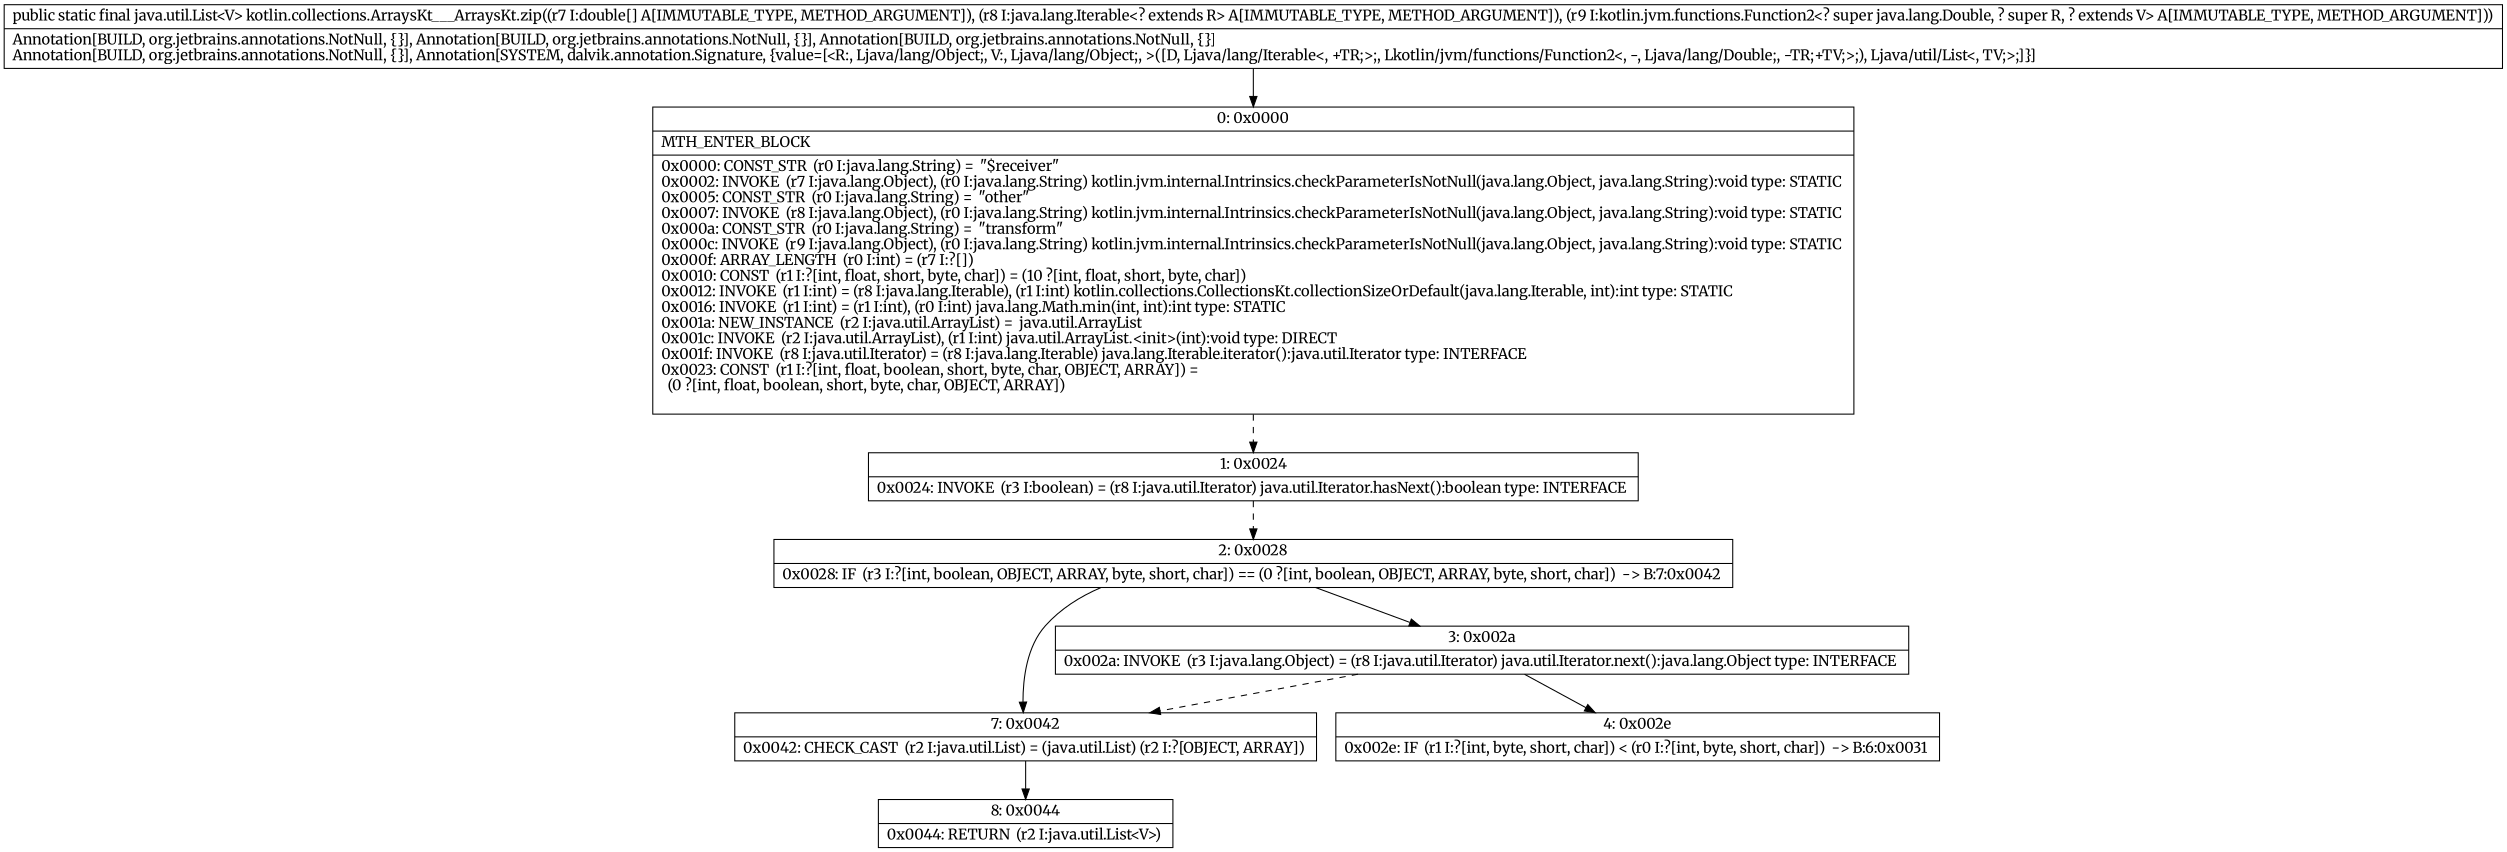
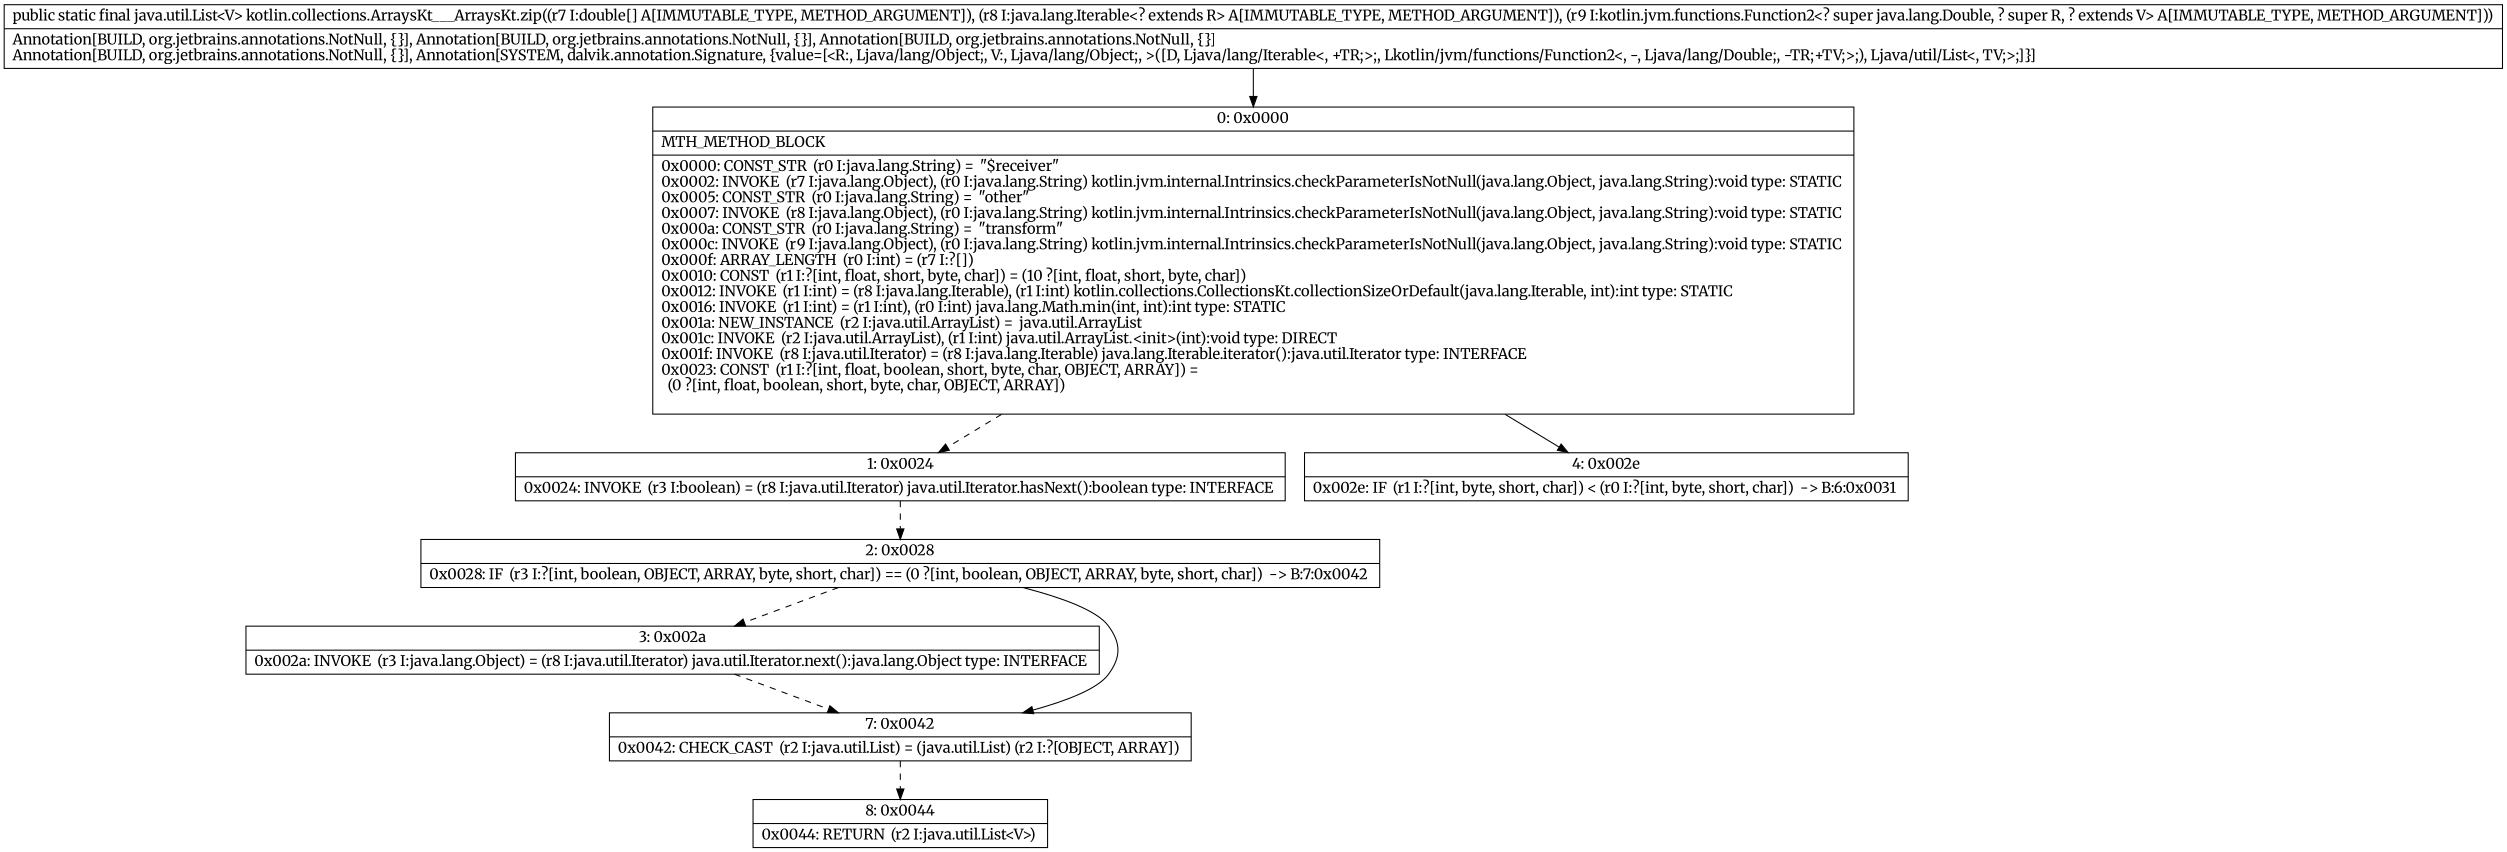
  digraph {
    fontname=Merriweather
    node [fontname=Merriweather shape=record]
    edge [fontname=Merriweather]
-   n1 [label="{0\:\ 0x0000|MTH_ENTER_BLOCK\l|0x0000: CONST_STR  (r0 I:java.lang.String) =  \"$receiver\" \l0x0002: INVOKE  (r7 I:java.lang.Object), (r0 I:java.lang.String) kotlin.jvm.internal.Intrinsics.checkParameterIsNotNull(java.lang.Object, java.lang.String):void type: STATIC \l0x0005: CONST_STR  (r0 I:java.lang.String) =  \"other\" \l0x0007: INVOKE  (r8 I:java.lang.Object), (r0 I:java.lang.String) kotlin.jvm.internal.Intrinsics.checkParameterIsNotNull(java.lang.Object, java.lang.String):void type: STATIC \l0x000a: CONST_STR  (r0 I:java.lang.String) =  \"transform\" \l0x000c: INVOKE  (r9 I:java.lang.Object), (r0 I:java.lang.String) kotlin.jvm.internal.Intrinsics.checkParameterIsNotNull(java.lang.Object, java.lang.String):void type: STATIC \l0x000f: ARRAY_LENGTH  (r0 I:int) = (r7 I:?[]) \l0x0010: CONST  (r1 I:?[int, float, short, byte, char]) = (10 ?[int, float, short, byte, char]) \l0x0012: INVOKE  (r1 I:int) = (r8 I:java.lang.Iterable), (r1 I:int) kotlin.collections.CollectionsKt.collectionSizeOrDefault(java.lang.Iterable, int):int type: STATIC \l0x0016: INVOKE  (r1 I:int) = (r1 I:int), (r0 I:int) java.lang.Math.min(int, int):int type: STATIC \l0x001a: NEW_INSTANCE  (r2 I:java.util.ArrayList) =  java.util.ArrayList \l0x001c: INVOKE  (r2 I:java.util.ArrayList), (r1 I:int) java.util.ArrayList.\<init\>(int):void type: DIRECT \l0x001f: INVOKE  (r8 I:java.util.Iterator) = (r8 I:java.lang.Iterable) java.lang.Iterable.iterator():java.util.Iterator type: INTERFACE \l0x0023: CONST  (r1 I:?[int, float, boolean, short, byte, char, OBJECT, ARRAY]) = \l  (0 ?[int, float, boolean, short, byte, char, OBJECT, ARRAY])\l \l}"]
+   n1 [label="{0\:\ 0x0000|MTH_METHOD_BLOCK\l|0x0000: CONST_STR  (r0 I:java.lang.String) =  \"$receiver\" \l0x0002: INVOKE  (r7 I:java.lang.Object), (r0 I:java.lang.String) kotlin.jvm.internal.Intrinsics.checkParameterIsNotNull(java.lang.Object, java.lang.String):void type: STATIC \l0x0005: CONST_STR  (r0 I:java.lang.String) =  \"other\" \l0x0007: INVOKE  (r8 I:java.lang.Object), (r0 I:java.lang.String) kotlin.jvm.internal.Intrinsics.checkParameterIsNotNull(java.lang.Object, java.lang.String):void type: STATIC \l0x000a: CONST_STR  (r0 I:java.lang.String) =  \"transform\" \l0x000c: INVOKE  (r9 I:java.lang.Object), (r0 I:java.lang.String) kotlin.jvm.internal.Intrinsics.checkParameterIsNotNull(java.lang.Object, java.lang.String):void type: STATIC \l0x000f: ARRAY_LENGTH  (r0 I:int) = (r7 I:?[]) \l0x0010: CONST  (r1 I:?[int, float, short, byte, char]) = (10 ?[int, float, short, byte, char]) \l0x0012: INVOKE  (r1 I:int) = (r8 I:java.lang.Iterable), (r1 I:int) kotlin.collections.CollectionsKt.collectionSizeOrDefault(java.lang.Iterable, int):int type: STATIC \l0x0016: INVOKE  (r1 I:int) = (r1 I:int), (r0 I:int) java.lang.Math.min(int, int):int type: STATIC \l0x001a: NEW_INSTANCE  (r2 I:java.util.ArrayList) =  java.util.ArrayList \l0x001c: INVOKE  (r2 I:java.util.ArrayList), (r1 I:int) java.util.ArrayList.\<init\>(int):void type: DIRECT \l0x001f: INVOKE  (r8 I:java.util.Iterator) = (r8 I:java.lang.Iterable) java.lang.Iterable.iterator():java.util.Iterator type: INTERFACE \l0x0023: CONST  (r1 I:?[int, float, boolean, short, byte, char, OBJECT, ARRAY]) = \l  (0 ?[int, float, boolean, short, byte, char, OBJECT, ARRAY])\l \l}"]
    n2 [label="{1\:\ 0x0024|0x0024: INVOKE  (r3 I:boolean) = (r8 I:java.util.Iterator) java.util.Iterator.hasNext():boolean type: INTERFACE \l}"]
    n3 [label="{2\:\ 0x0028|0x0028: IF  (r3 I:?[int, boolean, OBJECT, ARRAY, byte, short, char]) == (0 ?[int, boolean, OBJECT, ARRAY, byte, short, char])  \-\> B:7:0x0042 \l}"]
    n4 [label="{3\:\ 0x002a|0x002a: INVOKE  (r3 I:java.lang.Object) = (r8 I:java.util.Iterator) java.util.Iterator.next():java.lang.Object type: INTERFACE \l}"]
    n5 [label="{7\:\ 0x0042|0x0042: CHECK_CAST  (r2 I:java.util.List) = (java.util.List) (r2 I:?[OBJECT, ARRAY]) \l}"]
    n6 [label="{4\:\ 0x002e|0x002e: IF  (r1 I:?[int, byte, short, char]) \< (r0 I:?[int, byte, short, char])  \-\> B:6:0x0031 \l}"]
    n7 [label="{8\:\ 0x0044|0x0044: RETURN  (r2 I:java.util.List\<V\>) \l}"]
    n8 [label="{public static final java.util.List\<V\> kotlin.collections.ArraysKt___ArraysKt.zip((r7 I:double[] A[IMMUTABLE_TYPE, METHOD_ARGUMENT]), (r8 I:java.lang.Iterable\<? extends R\> A[IMMUTABLE_TYPE, METHOD_ARGUMENT]), (r9 I:kotlin.jvm.functions.Function2\<? super java.lang.Double, ? super R, ? extends V\> A[IMMUTABLE_TYPE, METHOD_ARGUMENT]))  | Annotation[BUILD, org.jetbrains.annotations.NotNull, \{\}], Annotation[BUILD, org.jetbrains.annotations.NotNull, \{\}], Annotation[BUILD, org.jetbrains.annotations.NotNull, \{\}]\lAnnotation[BUILD, org.jetbrains.annotations.NotNull, \{\}], Annotation[SYSTEM, dalvik.annotation.Signature, \{value=[\<R:, Ljava\/lang\/Object;, V:, Ljava\/lang\/Object;, \>([D, Ljava\/lang\/Iterable\<, +TR;\>;, Lkotlin\/jvm\/functions\/Function2\<, \-, Ljava\/lang\/Double;, \-TR;+TV;\>;), Ljava\/util\/List\<, TV;\>;]\}]\l}"]
    n1 -> n2 [style=dashed]
    n2 -> n3 [style=dashed]
-   n3 -> n4 [style=solid]
+   n3 -> n4 [style=dashed]
    n3 -> n5
    n4 -> n5 [style=dashed]
-   n4 -> n6
-   n5 -> n7
+   n1 -> n6
+   n5 -> n7 [style=dashed]
    n8 -> n1
  }
